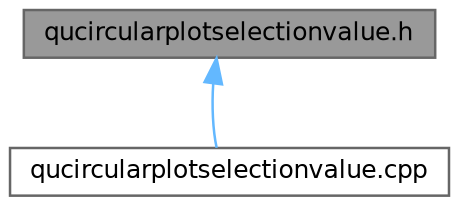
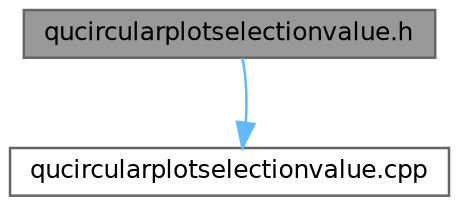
  digraph {
    node [fontname=Helvetica fontsize=10 shape=box style=filled]
    n1 [color=gray40 fillcolor=grey60 fontcolor=black height=0.2 label="qucircularplotselectionvalue.h" width=0.4]
    n2 [color=grey40 fillcolor=white height=0.2 label="qucircularplotselectionvalue.cpp" width=0.4]
-   n1 -> n2 [color=steelblue1 dir=back fontname=Helvetica fontsize=10 labelfontname=Helvetica labelfontsize=10 style=solid]
+   n2 -> n1 [color=steelblue1 dir=back fontname=Helvetica fontsize=10 labelfontname=Helvetica labelfontsize=10 style=solid]
  }
